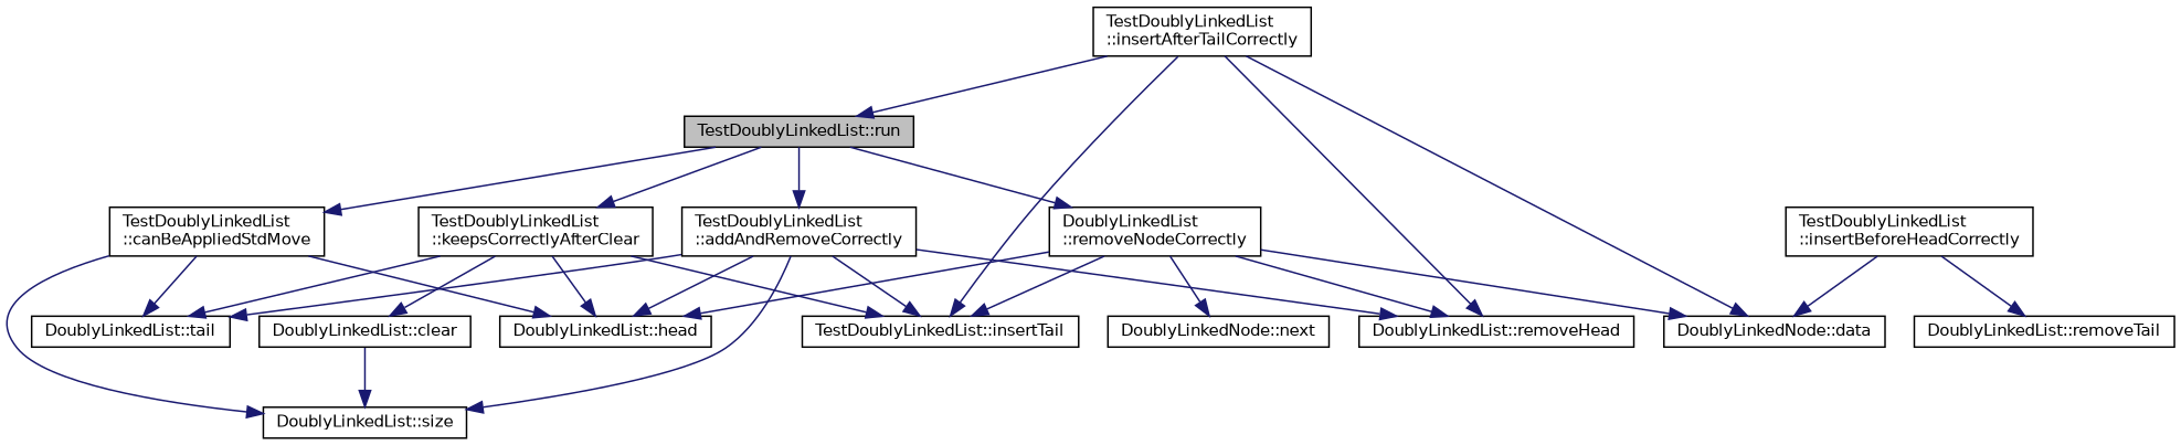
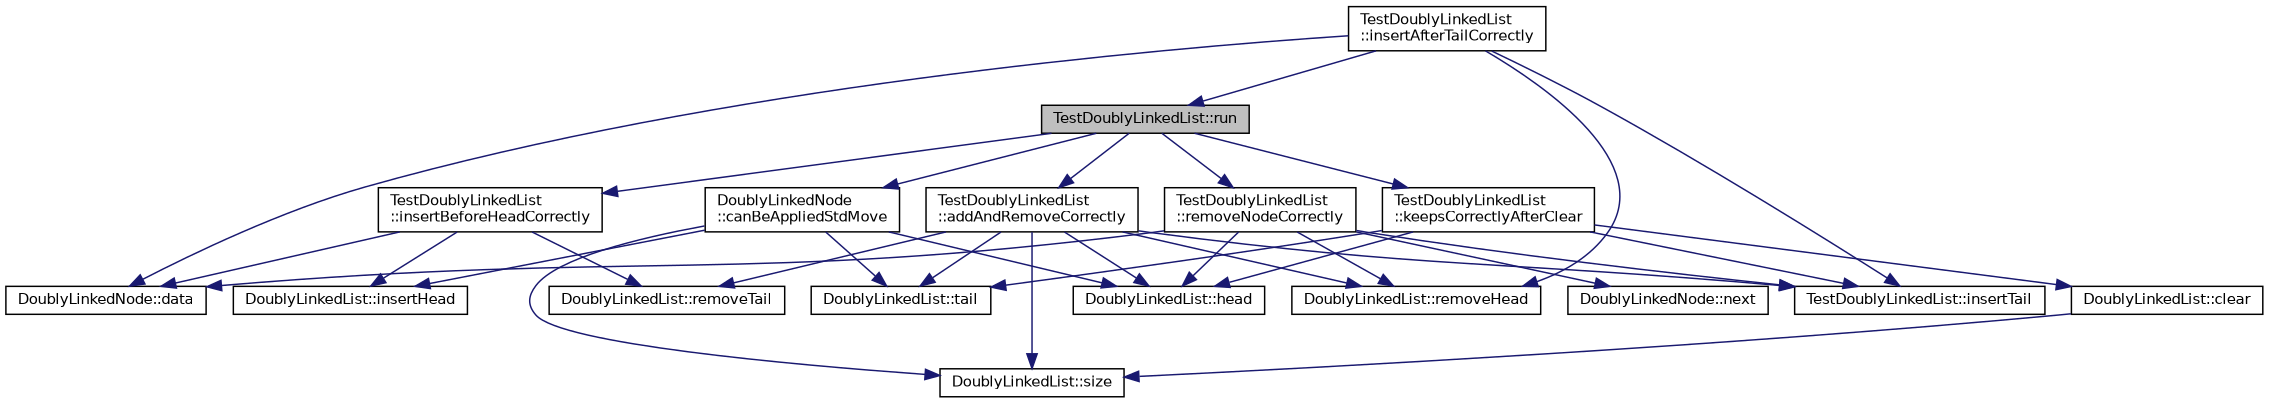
  digraph {
    rankdir=TB
    node [color=black fillcolor=white fontname=Helvetica fontsize=10 shape=record style=filled]
    edge [color=midnightblue fontname=Helvetica fontsize=10 labelfontname=Helvetica labelfontsize=10 style=solid]
    n1 [fillcolor=grey75 fontcolor=black height=0.2 label="TestDoublyLinkedList::run" width=0.4]
    n2 [height=0.2 label="TestDoublyLinkedList\l::addAndRemoveCorrectly" width=0.4]
-   n3 [height=0.2 label="DoublyLinkedList\l::removeNodeCorrectly" width=0.4]
-   n4 [height=0.2 label="TestDoublyLinkedList\l::canBeAppliedStdMove" width=0.4]
+   n3 [height=0.2 label="TestDoublyLinkedList\l::removeNodeCorrectly" width=0.4]
+   n4 [height=0.2 label="DoublyLinkedNode\l::canBeAppliedStdMove" width=0.4]
    n5 [height=0.2 label="TestDoublyLinkedList\l::insertBeforeHeadCorrectly" width=0.4]
    n6 [height=0.2 label="TestDoublyLinkedList\l::keepsCorrectlyAfterClear" width=0.4]
    n7 [height=0.2 label="TestDoublyLinkedList::insertTail" width=0.4]
    n8 [height=0.2 label="DoublyLinkedList::head" width=0.4]
    n9 [height=0.2 label="DoublyLinkedList::tail" width=0.4]
    n10 [height=0.2 label="DoublyLinkedList::size" width=0.4]
    n11 [height=0.2 label="DoublyLinkedList::removeTail" width=0.4]
    n12 [height=0.2 label="DoublyLinkedList::removeHead" width=0.4]
    n13 [height=0.2 label="DoublyLinkedNode::next" width=0.4]
    n14 [height=0.2 label="DoublyLinkedNode::data" width=0.4]
+   n15 [height=0.2 label="DoublyLinkedList::insertHead" width=0.4]
    n16 [height=0.2 label="TestDoublyLinkedList\l::insertAfterTailCorrectly" width=0.4]
    n17 [height=0.2 label="DoublyLinkedList::clear" width=0.4]
    n1 -> n2
    n1 -> n3
    n1 -> n4
+   n1 -> n5
    n1 -> n6
    n2 -> n7
    n2 -> n8
    n2 -> n9
    n2 -> n10
+   n2 -> n11
    n2 -> n12
    n3 -> n7
    n3 -> n8
    n3 -> n12
    n3 -> n13
    n3 -> n14
    n4 -> n8
    n4 -> n9
    n4 -> n10
+   n4 -> n15
    n5 -> n11
    n5 -> n14
+   n5 -> n15
    n6 -> n7
    n6 -> n8
    n6 -> n9
    n6 -> n17
    n16 -> n1
    n16 -> n7
    n16 -> n12
    n16 -> n14
    n17 -> n10
  }
